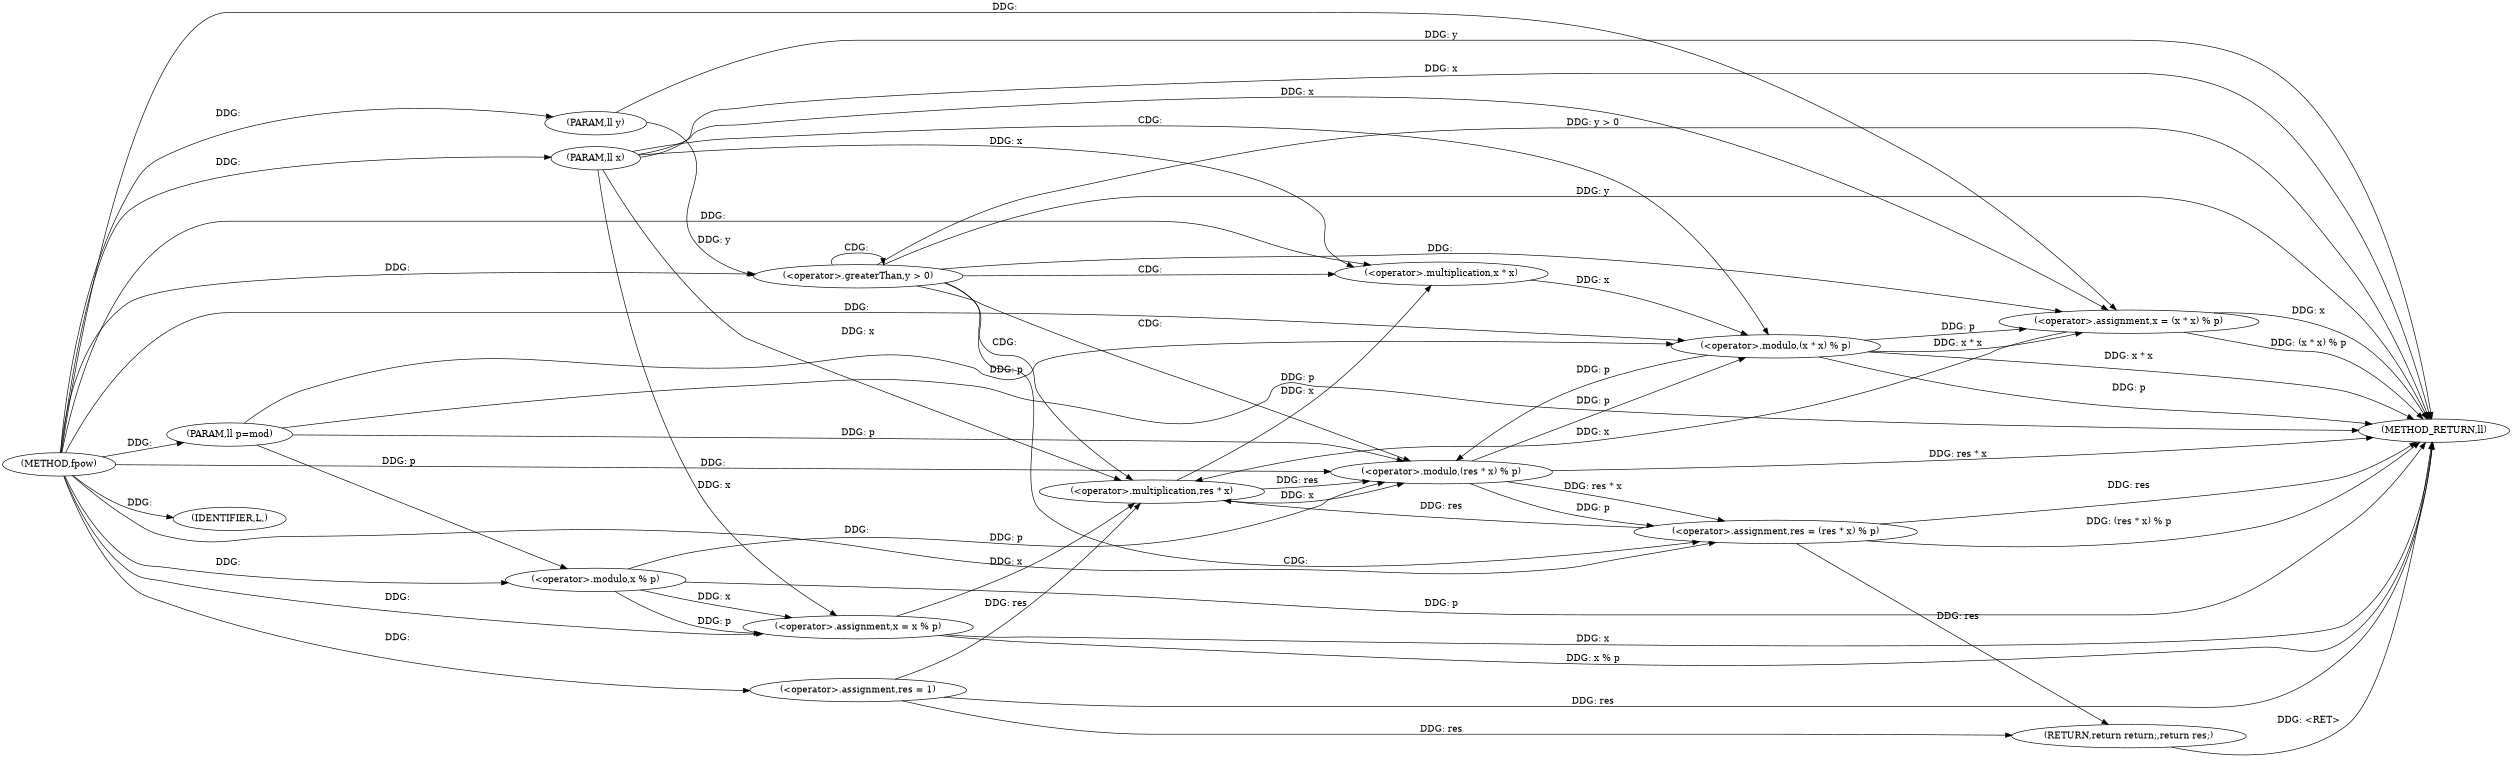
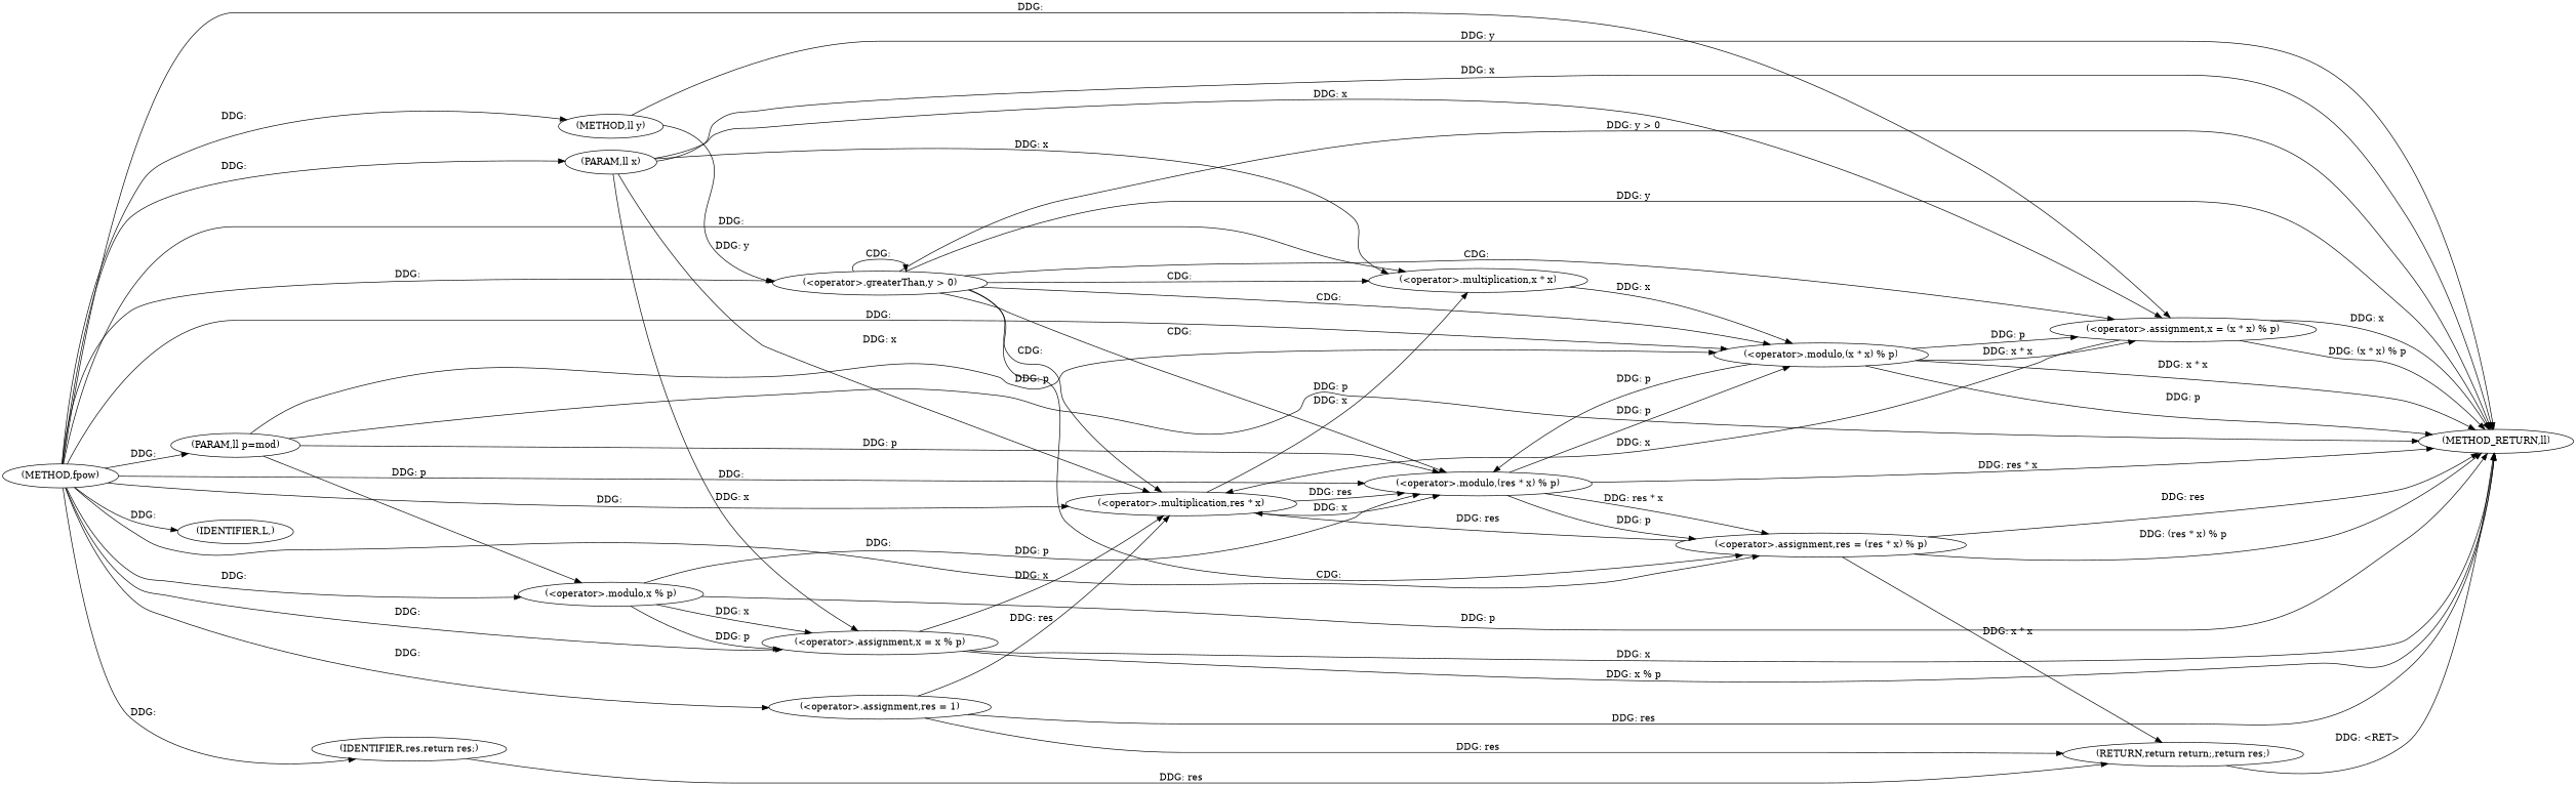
  digraph {
    rankdir=LR
    n1 [label="(METHOD,fpow)"]
    n2 [label="(PARAM,ll x)"]
-   n3 [label="(PARAM,ll y)"]
+   n3 [label="(METHOD,ll y)"]
    n4 [label="(PARAM,ll p=mod)"]
    n5 [label="(<operator>.assignment,res = 1)"]
    n6 [label="(<operator>.assignment,x = x % p)"]
    n7 [label="(<operator>.greaterThan,y > 0)"]
+   n8 [label="(IDENTIFIER,res,return res;)"]
    n9 [label="(<operator>.modulo,x % p)"]
    n10 [label="(<operator>.assignment,res = (res * x) % p)"]
    n11 [label="(IDENTIFIER,L,)"]
    n12 [label="(<operator>.assignment,x = (x * x) % p)"]
    n13 [label="(<operator>.modulo,(res * x) % p)"]
    n14 [label="(<operator>.modulo,(x * x) % p)"]
    n15 [label="(<operator>.multiplication,res * x)"]
    n16 [label="(<operator>.multiplication,x * x)"]
    n17 [label="(METHOD_RETURN,ll)"]
    n18 [label="(RETURN,return return;,return res;)"]
    n1 -> n2 [label="DDG: "]
    n1 -> n3 [label="DDG: "]
    n1 -> n4 [label="DDG: "]
    n1 -> n5 [label="DDG: "]
    n1 -> n6 [label="DDG: "]
    n1 -> n7 [label="DDG: "]
+   n1 -> n8 [label="DDG: "]
    n1 -> n9 [label="DDG: "]
    n1 -> n10 [label="DDG: "]
    n1 -> n11 [label="DDG: "]
    n1 -> n12 [label="DDG: "]
    n1 -> n13 [label="DDG: "]
    n1 -> n14 [label="DDG: "]
+   n1 -> n15 [label="DDG: "]
    n1 -> n16 [label="DDG: "]
    n2 -> n6 [label="DDG: x"]
    n2 -> n12 [label="DDG: x"]
    n2 -> n15 [label="DDG: x"]
    n2 -> n16 [label="DDG: x"]
    n2 -> n17 [label="DDG: x"]
    n3 -> n7 [label="DDG: y"]
    n3 -> n17 [label="DDG: y"]
    n4 -> n9 [label="DDG: p"]
    n4 -> n13 [label="DDG: p"]
    n4 -> n14 [label="DDG: p"]
    n4 -> n17 [label="DDG: p"]
    n5 -> n15 [label="DDG: res"]
    n5 -> n17 [label="DDG: res"]
    n5 -> n18 [label="DDG: res"]
    n6 -> n15 [label="DDG: x"]
    n6 -> n17 [label="DDG: x"]
    n6 -> n17 [label="DDG: x % p"]
    n7 -> n7 [label="CDG: "]
    n7 -> n10 [label="CDG: "]
-   n7 -> n12 [label="DDG: "]
+   n7 -> n12 [label="CDG: "]
    n7 -> n13 [label="CDG: "]
-   n2 -> n14 [label="CDG: "]
+   n7 -> n14 [label="CDG: "]
    n7 -> n15 [label="CDG: "]
    n7 -> n16 [label="CDG: "]
    n7 -> n17 [label="DDG: y"]
    n7 -> n17 [label="DDG: y > 0"]
+   n8 -> n18 [label="DDG: res"]
    n9 -> n6 [label="DDG: p"]
    n9 -> n6 [label="DDG: x"]
    n9 -> n13 [label="DDG: p"]
    n9 -> n17 [label="DDG: p"]
    n10 -> n15 [label="DDG: res"]
    n10 -> n17 [label="DDG: res"]
    n10 -> n17 [label="DDG: (res * x) % p"]
-   n10 -> n18 [label="DDG: res"]
+   n10 -> n18 [label="DDG: x * x"]
    n12 -> n15 [label="DDG: x"]
    n12 -> n17 [label="DDG: x"]
    n12 -> n17 [label="DDG: (x * x) % p"]
    n13 -> n10 [label="DDG: res * x"]
    n13 -> n10 [label="DDG: p"]
    n13 -> n14 [label="DDG: p"]
    n13 -> n17 [label="DDG: res * x"]
    n14 -> n12 [label="DDG: p"]
    n14 -> n12 [label="DDG: x * x"]
    n14 -> n13 [label="DDG: p"]
    n14 -> n17 [label="DDG: x * x"]
    n14 -> n17 [label="DDG: p"]
    n15 -> n13 [label="DDG: res"]
    n15 -> n13 [label="DDG: x"]
    n15 -> n16 [label="DDG: x"]
    n16 -> n14 [label="DDG: x"]
    n18 -> n17 [label="DDG: <RET>"]
  }
